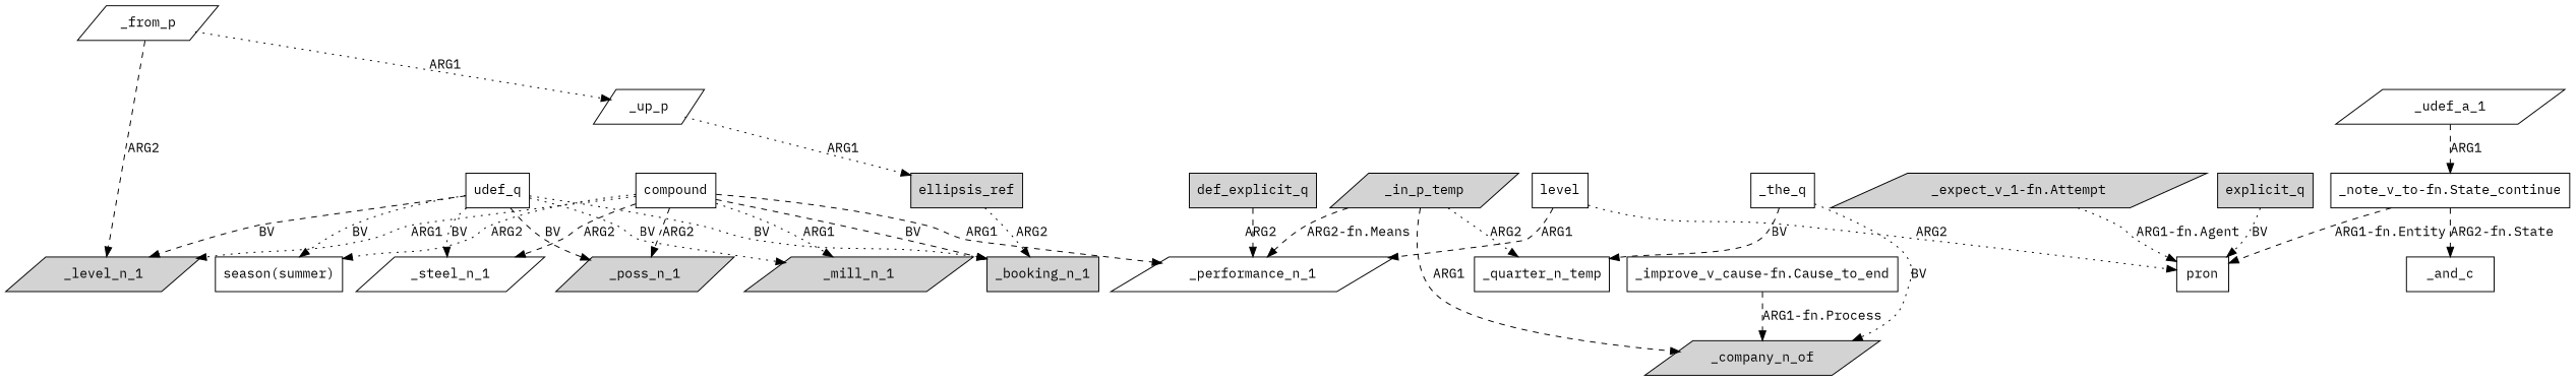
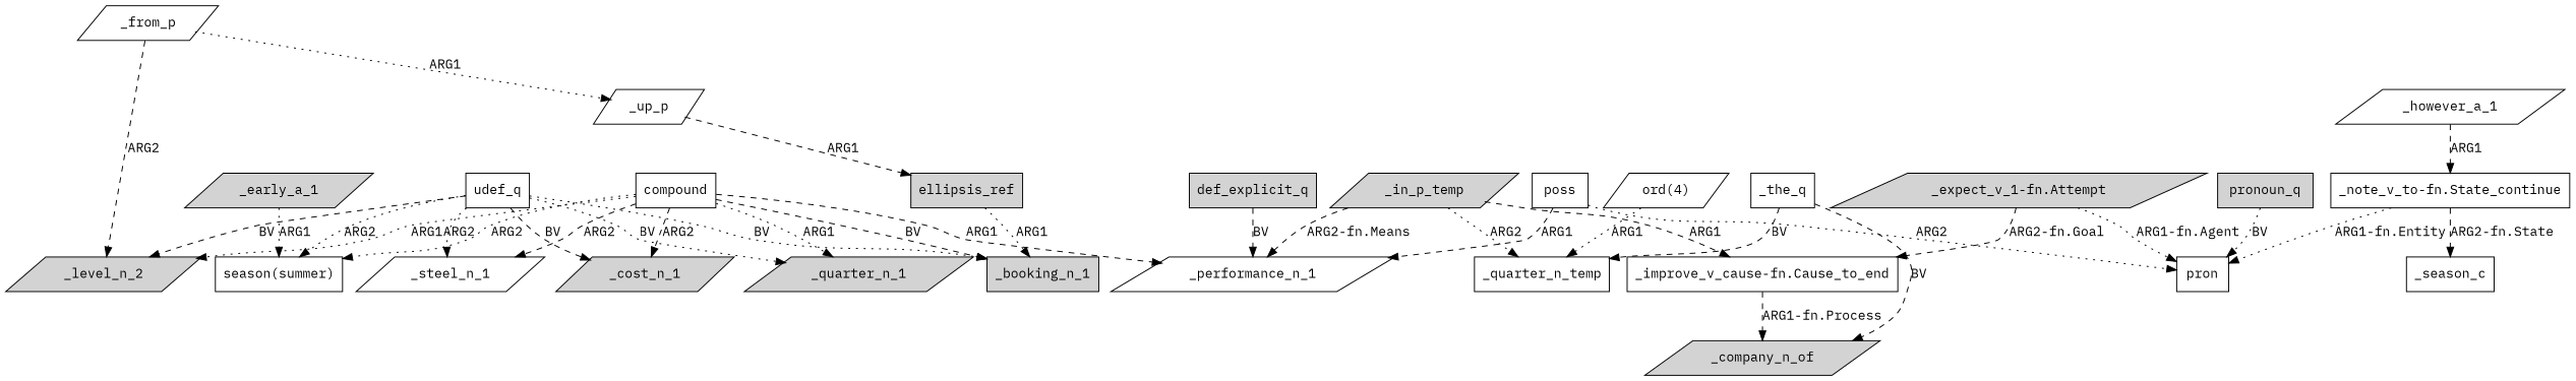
  digraph {
    fontname="IBM Plex Mono"
    node [fillcolor=white fontname="IBM Plex Mono" shape=box style=filled]
    edge [fontname="IBM Plex Mono" style=dotted]
-   _level_n_1 [fillcolor=lightgrey shape=parallelogram]
+   _level_n_1 [fillcolor=lightgrey shape=parallelogram label=_level_n_2]
    compound
    "season(summer)"
-   _cost_n_1 [fillcolor=lightgrey shape=parallelogram label=_poss_n_1]
+   _cost_n_1 [fillcolor=lightgrey shape=parallelogram]
    _performance_n_1 [shape=parallelogram]
    _booking_n_1 [fillcolor=lightgrey]
    _steel_n_1 [shape=parallelogram]
-   _mill_n_1 [fillcolor=lightgrey shape=parallelogram]
+   _mill_n_1 [fillcolor=lightgrey shape=parallelogram label=_quarter_n_1]
    udef_q
    "_expect_v_1-fn.Attempt" [fillcolor=lightgrey shape=parallelogram]
    pron
    "_improve_v_cause-fn.Cause_to_end"
    _company_n_of [fillcolor=lightgrey shape=parallelogram]
    _in_p_temp [fillcolor=lightgrey shape=parallelogram]
    _quarter_n_temp
    _the_q
    _from_p [shape=parallelogram]
    _up_p [shape=parallelogram]
    ellipsis_ref [fillcolor=lightgrey]
    "_note_v_to-fn.State_continue"
-   _and_c
-   pronoun_q [fillcolor=lightgrey label=explicit_q]
-   poss [label=level]
-   _however_a_1 [shape=parallelogram label=_udef_a_1]
+   _and_c [label=_season_c]
+   pronoun_q [fillcolor=lightgrey]
+   poss
+   _however_a_1 [shape=parallelogram]
    def_explicit_q [fillcolor=lightgrey]
+   "ord(4)" [shape=parallelogram]
+   _early_a_1 [fillcolor=lightgrey shape=parallelogram]
    compound -> _level_n_1 [label=ARG1]
    compound -> "season(summer)" [label=ARG2]
    compound -> _cost_n_1 [label=ARG2 style=dashed]
    compound -> _performance_n_1 [label=ARG1 style=dashed]
    compound -> _booking_n_1 [label=BV style=dashed]
    compound -> _steel_n_1 [label=ARG2 style=dashed]
    compound -> _mill_n_1 [label=ARG1]
    udef_q -> _level_n_1 [label=BV style=dashed]
-   udef_q -> "season(summer)" [label=BV]
+   udef_q -> "season(summer)" [label=ARG2]
    udef_q -> _cost_n_1 [label=BV style=dashed]
    udef_q -> _booking_n_1 [label=BV]
-   udef_q -> _steel_n_1 [label=BV]
+   udef_q -> _steel_n_1 [label=ARG2]
    udef_q -> _mill_n_1 [label=BV]
    "_expect_v_1-fn.Attempt" -> pron [label="ARG1-fn.Agent"]
+   "_expect_v_1-fn.Attempt" -> "_improve_v_cause-fn.Cause_to_end" [label="ARG2-fn.Goal" style=dashed]
    "_improve_v_cause-fn.Cause_to_end" -> _company_n_of [label="ARG1-fn.Process" style=dashed]
    _in_p_temp -> _performance_n_1 [label="ARG2-fn.Means" style=dashed]
-   _in_p_temp -> _company_n_of [label=ARG1 style=dashed]
+   _in_p_temp -> "_improve_v_cause-fn.Cause_to_end" [label=ARG1 style=dashed]
    _in_p_temp -> _quarter_n_temp [label=ARG2]
-   _the_q -> _company_n_of [label=BV]
+   _the_q -> _company_n_of [label=BV style=dashed]
    _the_q -> _quarter_n_temp [label=BV style=dashed]
    _from_p -> _level_n_1 [label=ARG2 style=dashed]
    _from_p -> _up_p [label=ARG1]
-   _up_p -> ellipsis_ref [label=ARG1]
-   ellipsis_ref -> _booking_n_1 [label=ARG2]
-   "_note_v_to-fn.State_continue" -> pron [label="ARG1-fn.Entity" style=dashed]
+   _up_p -> ellipsis_ref [label=ARG1 style=dashed]
+   ellipsis_ref -> _booking_n_1 [label=ARG1]
+   "_note_v_to-fn.State_continue" -> pron [label="ARG1-fn.Entity"]
    "_note_v_to-fn.State_continue" -> _and_c [label="ARG2-fn.State" style=dashed]
    pronoun_q -> pron [label=BV]
    poss -> _performance_n_1 [label=ARG1 style=dashed]
    poss -> pron [label=ARG2]
    _however_a_1 -> "_note_v_to-fn.State_continue" [label=ARG1 style=dashed]
-   def_explicit_q -> _performance_n_1 [label=ARG2 style=dashed]
+   def_explicit_q -> _performance_n_1 [label=BV style=dashed]
+   "ord(4)" -> _quarter_n_temp [label=ARG1]
+   _early_a_1 -> "season(summer)" [label=ARG1]
  }
